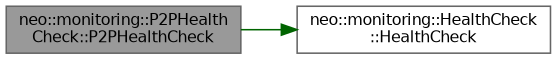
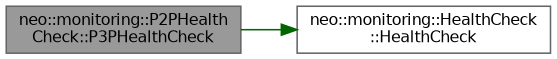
  digraph {
    rankdir=LR
    node [fontname=Helvetica fontsize=10 shape=box style=filled]
-   n1 [color=gray40 fillcolor=grey60 fontcolor=black height=0.2 label="neo::monitoring::P2PHealth\lCheck::P2PHealthCheck" width=0.4]
+   n1 [color=gray40 fillcolor=grey60 fontcolor=black height=0.2 label="neo::monitoring::P2PHealth\lCheck::P3PHealthCheck" width=0.4]
    n2 [color=grey40 fillcolor=white height=0.2 label="neo::monitoring::HealthCheck\l::HealthCheck" width=0.4]
    n1 -> n2 [color=darkgreen fontname=Helvetica fontsize=10 labelfontname=Helvetica labelfontsize=10 style=solid]
  }
